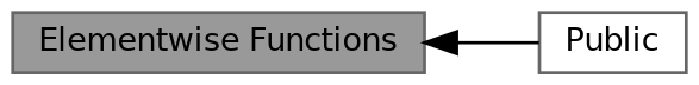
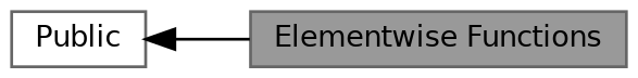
  digraph {
    rankdir=LR
    node [fontname=Helvetica fontsize=10 shape=box style=filled]
    n1 [color=grey40 fillcolor=white height=0.2 label=Public width=0.4]
    n2 [color=gray40 fillcolor=grey60 fontcolor=black height=0.2 label="Elementwise Functions" width=0.4]
-   n2 -> n1 [dir=back fontname=Helvetica fontsize=10 labelfontname=Helvetica labelfontsize=10 shape=plaintext style=solid]
+   n1 -> n2 [dir=back fontname=Helvetica fontsize=10 labelfontname=Helvetica labelfontsize=10 shape=plaintext style=solid]
  }
